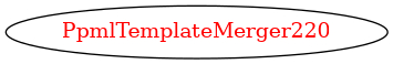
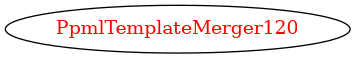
  digraph {
    concentrate=true
    rankdir=LR
    ranksep=2.0
    splines=ortho
-   PpmlTemplateMerger220 [fontcolor=red]
+   PpmlTemplateMerger220 [fontcolor=red label=PpmlTemplateMerger120]
  }
